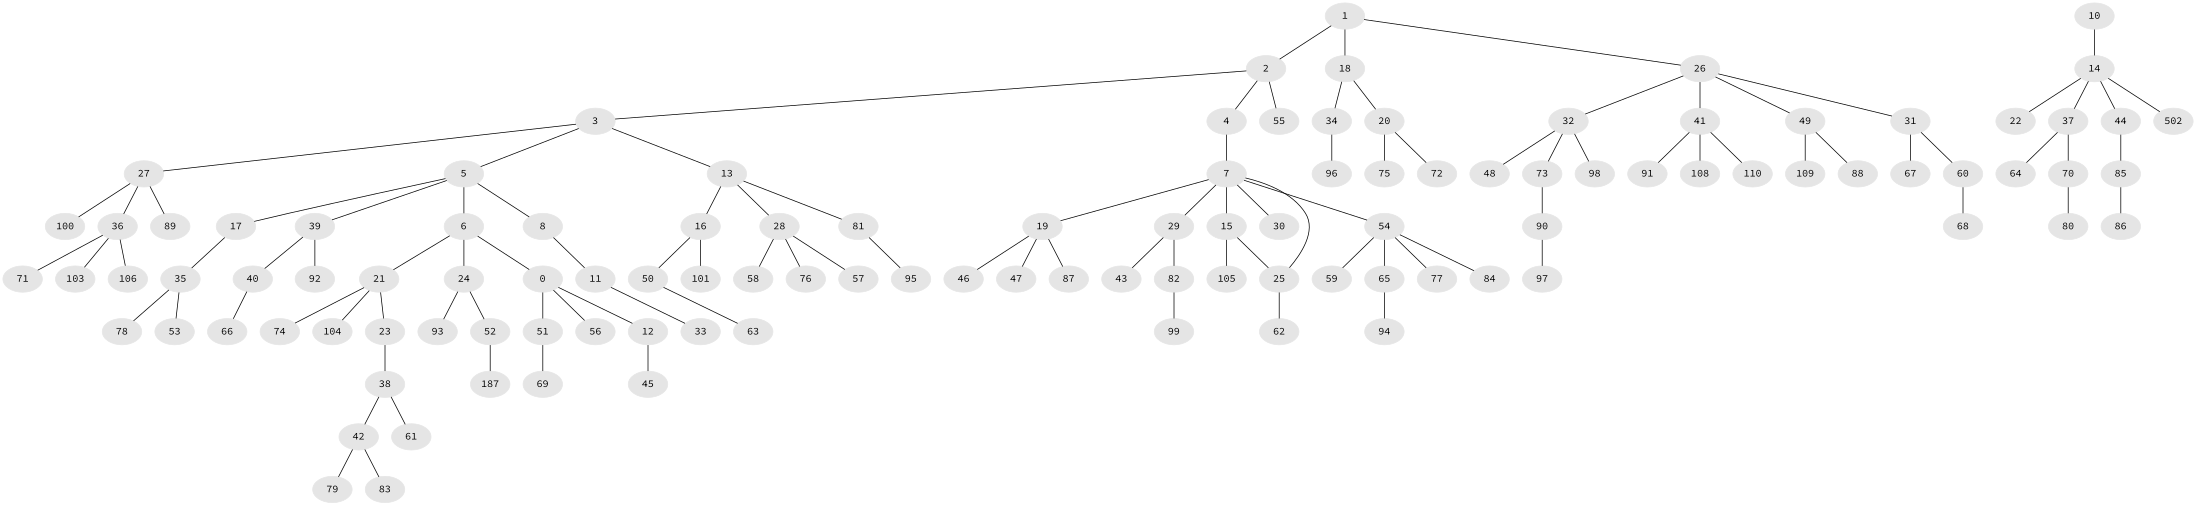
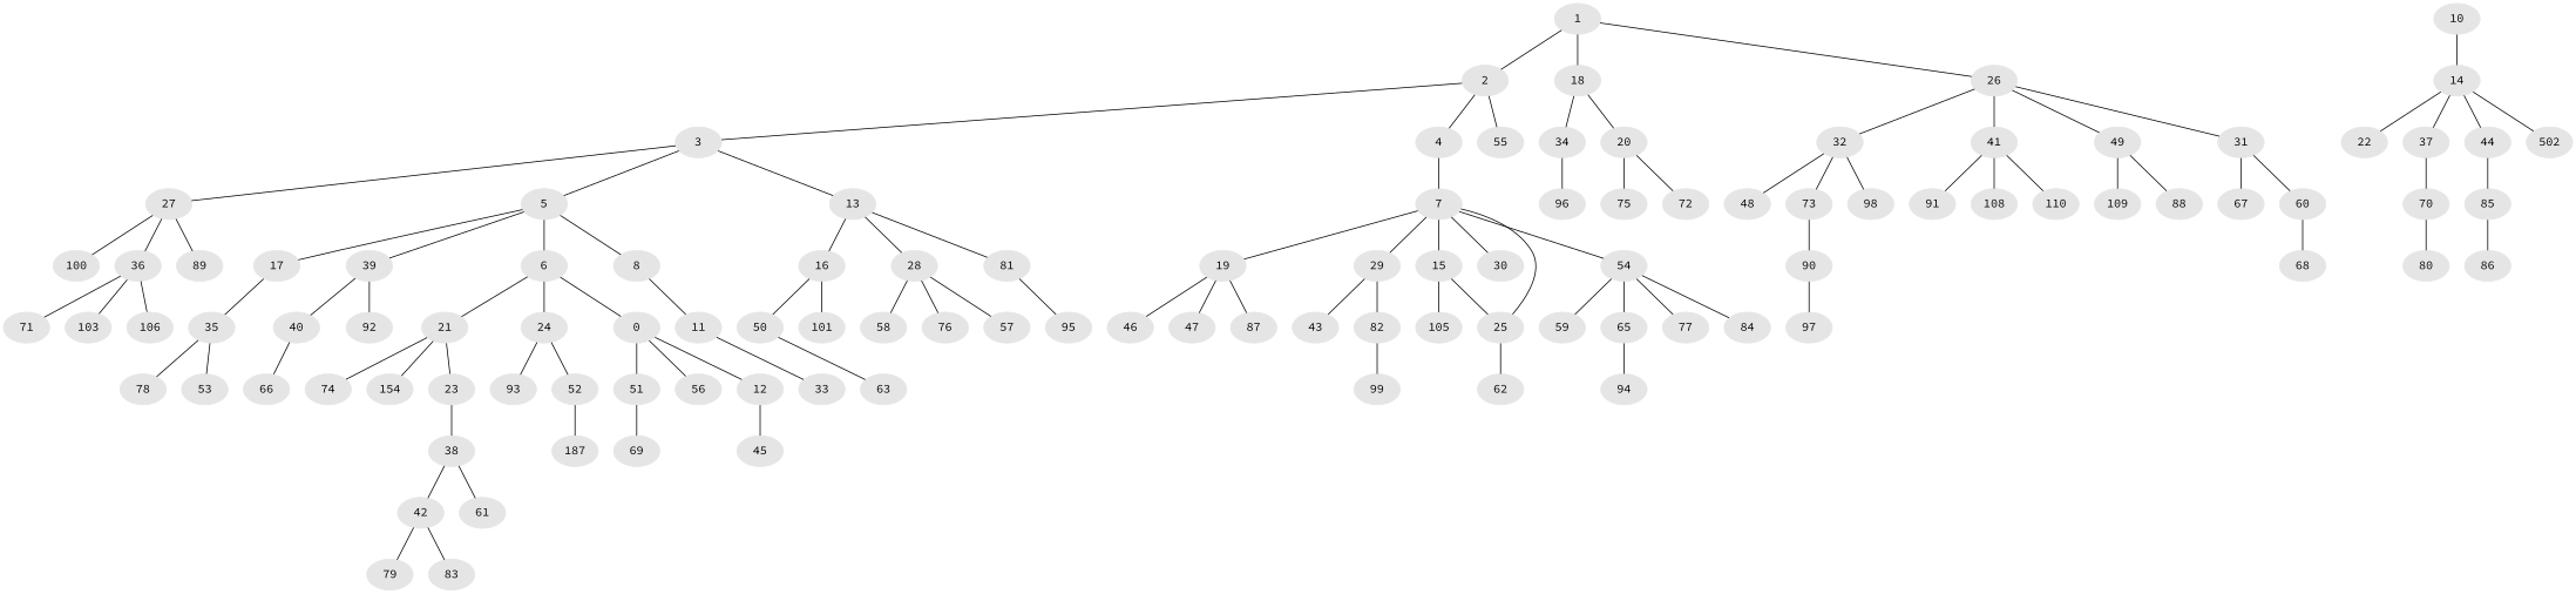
  graph {
    fontname="Source Code Pro"
    node [color=gray90 fontname="Source Code Pro" style=filled]
    edge [fontname="Source Code Pro"]
    1
    2
    18
    26
    3
    4
    55
    20
    34
    31
    32
    41
    49
    5
    13
    27
    7
    6
    8
    17
    39
    16
    28
    81
    36
    89
    100
    15
    19
    29
    30
    54
    25
    n34 [label=0]
    21
    24
    11
    35
    40
    92
    12
    51
    56
    23
    74
-   104
+   104 [label=154]
    52
    93
    10
    14
    105
    46
    47
    87
    43
    82
    59
    65
    77
    84
    33
    45
    69
    22
    37
    44
    n67 [label=502]
    50
    101
    57
    58
    76
    95
-   64
    70
    85
    62
    63
    53
    78
    72
    75
    96
    38
    42
    61
    n87 [label=187]
    60
    67
    48
    73
    98
    91
    108
    110
    88
    109
    71
    103
    106
    99
    68
    90
    80
    79
    83
    66
    86
    94
    97
    1 -- 2
    1 -- 18
    1 -- 26
    2 -- 3
    2 -- 4
    2 -- 55
    18 -- 20
    18 -- 34
    26 -- 31
    26 -- 32
    26 -- 41
    26 -- 49
    3 -- 5
    3 -- 13
    3 -- 27
    4 -- 7
    20 -- 72
    20 -- 75
    34 -- 96
    31 -- 60
    31 -- 67
    32 -- 48
    32 -- 73
    32 -- 98
    41 -- 91
    41 -- 108
    41 -- 110
    49 -- 88
    49 -- 109
    5 -- 6
    5 -- 8
    5 -- 17
    5 -- 39
    13 -- 16
    13 -- 28
    13 -- 81
    27 -- 36
    27 -- 89
    27 -- 100
    7 -- 15
    7 -- 19
    7 -- 29
    7 -- 30
    7 -- 54
    7 -- 25
    6 -- n34
    6 -- 21
    6 -- 24
    8 -- 11
    17 -- 35
    39 -- 40
    39 -- 92
    16 -- 50
    16 -- 101
    28 -- 57
    28 -- 58
    28 -- 76
    81 -- 95
    36 -- 71
    36 -- 103
    36 -- 106
    15 -- 25
    15 -- 105
    19 -- 46
    19 -- 47
    19 -- 87
    29 -- 43
    29 -- 82
    54 -- 59
    54 -- 65
    54 -- 77
    54 -- 84
    25 -- 62
    n34 -- 12
    n34 -- 51
    n34 -- 56
    21 -- 23
    21 -- 74
    21 -- 104
    24 -- 52
    24 -- 93
    11 -- 33
    35 -- 53
    35 -- 78
    40 -- 66
    12 -- 45
    51 -- 69
    23 -- 38
    52 -- n87
    10 -- 14
    14 -- 22
    14 -- 37
    14 -- 44
    14 -- n67
    82 -- 99
    65 -- 94
-   37 -- 64
    37 -- 70
    44 -- 85
    50 -- 63
    70 -- 80
    85 -- 86
    38 -- 42
    38 -- 61
    42 -- 79
    42 -- 83
    60 -- 68
    73 -- 90
    90 -- 97
  }
